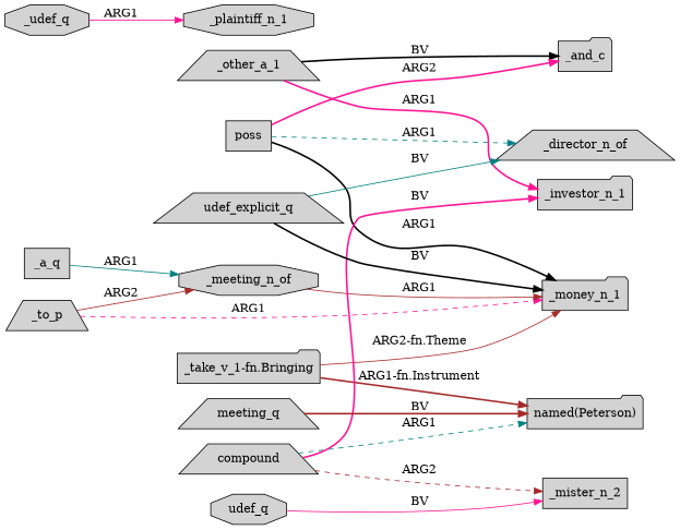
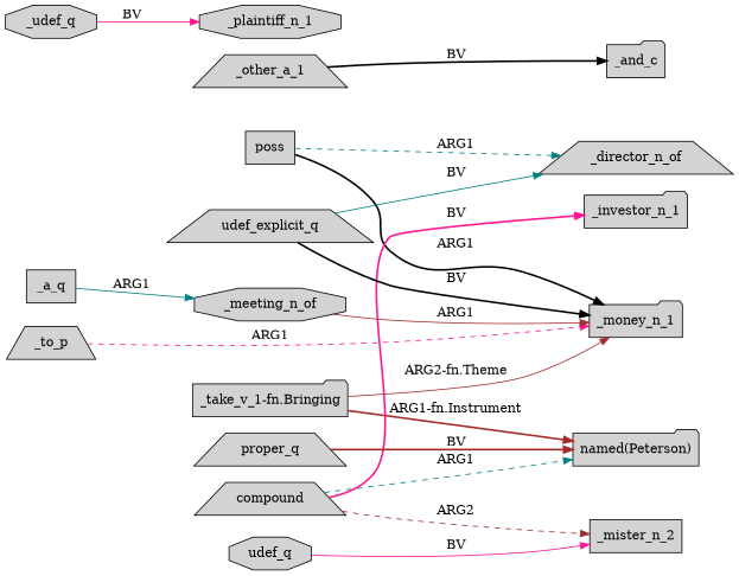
  digraph {
    rankdir=LR
    node [shape=trapezium style=filled]
    edge [color=deeppink style=bold]
    _investor_n_1 [shape=folder]
    _other_a_1
    _and_c [shape=folder]
    poss [shape=box]
    _director_n_of
    _money_n_1 [shape=folder]
    udef_q [shape=octagon]
    n8 [label=_mister_n_2 shape=box]
    "_take_v_1-fn.Bringing" [shape=folder]
    "named(Peterson)" [shape=folder]
    _to_p
    _meeting_n_of [shape=octagon]
    compound
-   proper_q [label=meeting_q]
+   proper_q
    _a_q [shape=box]
    n16 [label=_udef_q shape=octagon]
    _plaintiff_n_1 [shape=octagon]
    n18 [label=udef_explicit_q]
-   _other_a_1 -> _investor_n_1 [label=ARG1]
    _other_a_1 -> _and_c [color=black label=BV]
-   poss -> _and_c [label=ARG2]
    poss -> _director_n_of [color=teal label=ARG1 style=dashed]
    poss -> _money_n_1 [color=black label=ARG1]
    udef_q -> n8 [label=BV style=solid]
    "_take_v_1-fn.Bringing" -> _money_n_1 [color=brown label="ARG2-fn.Theme" style=solid]
    "_take_v_1-fn.Bringing" -> "named(Peterson)" [color=brown label="ARG1-fn.Instrument"]
    _to_p -> _money_n_1 [label=ARG1 style=dashed]
-   _to_p -> _meeting_n_of [color=brown label=ARG2 style=solid]
    _meeting_n_of -> _money_n_1 [color=brown label=ARG1 style=solid]
    compound -> _investor_n_1 [label=BV]
    compound -> n8 [color=brown label=ARG2 style=dashed]
    compound -> "named(Peterson)" [color=teal label=ARG1 style=dashed]
    proper_q -> "named(Peterson)" [color=brown label=BV]
    _a_q -> _meeting_n_of [color=teal label=ARG1 style=solid]
-   n16 -> _plaintiff_n_1 [label=ARG1 style=solid]
+   n16 -> _plaintiff_n_1 [label=BV style=solid]
    n18 -> _director_n_of [color=teal label=BV style=solid]
    n18 -> _money_n_1 [color=black label=BV]
  }
